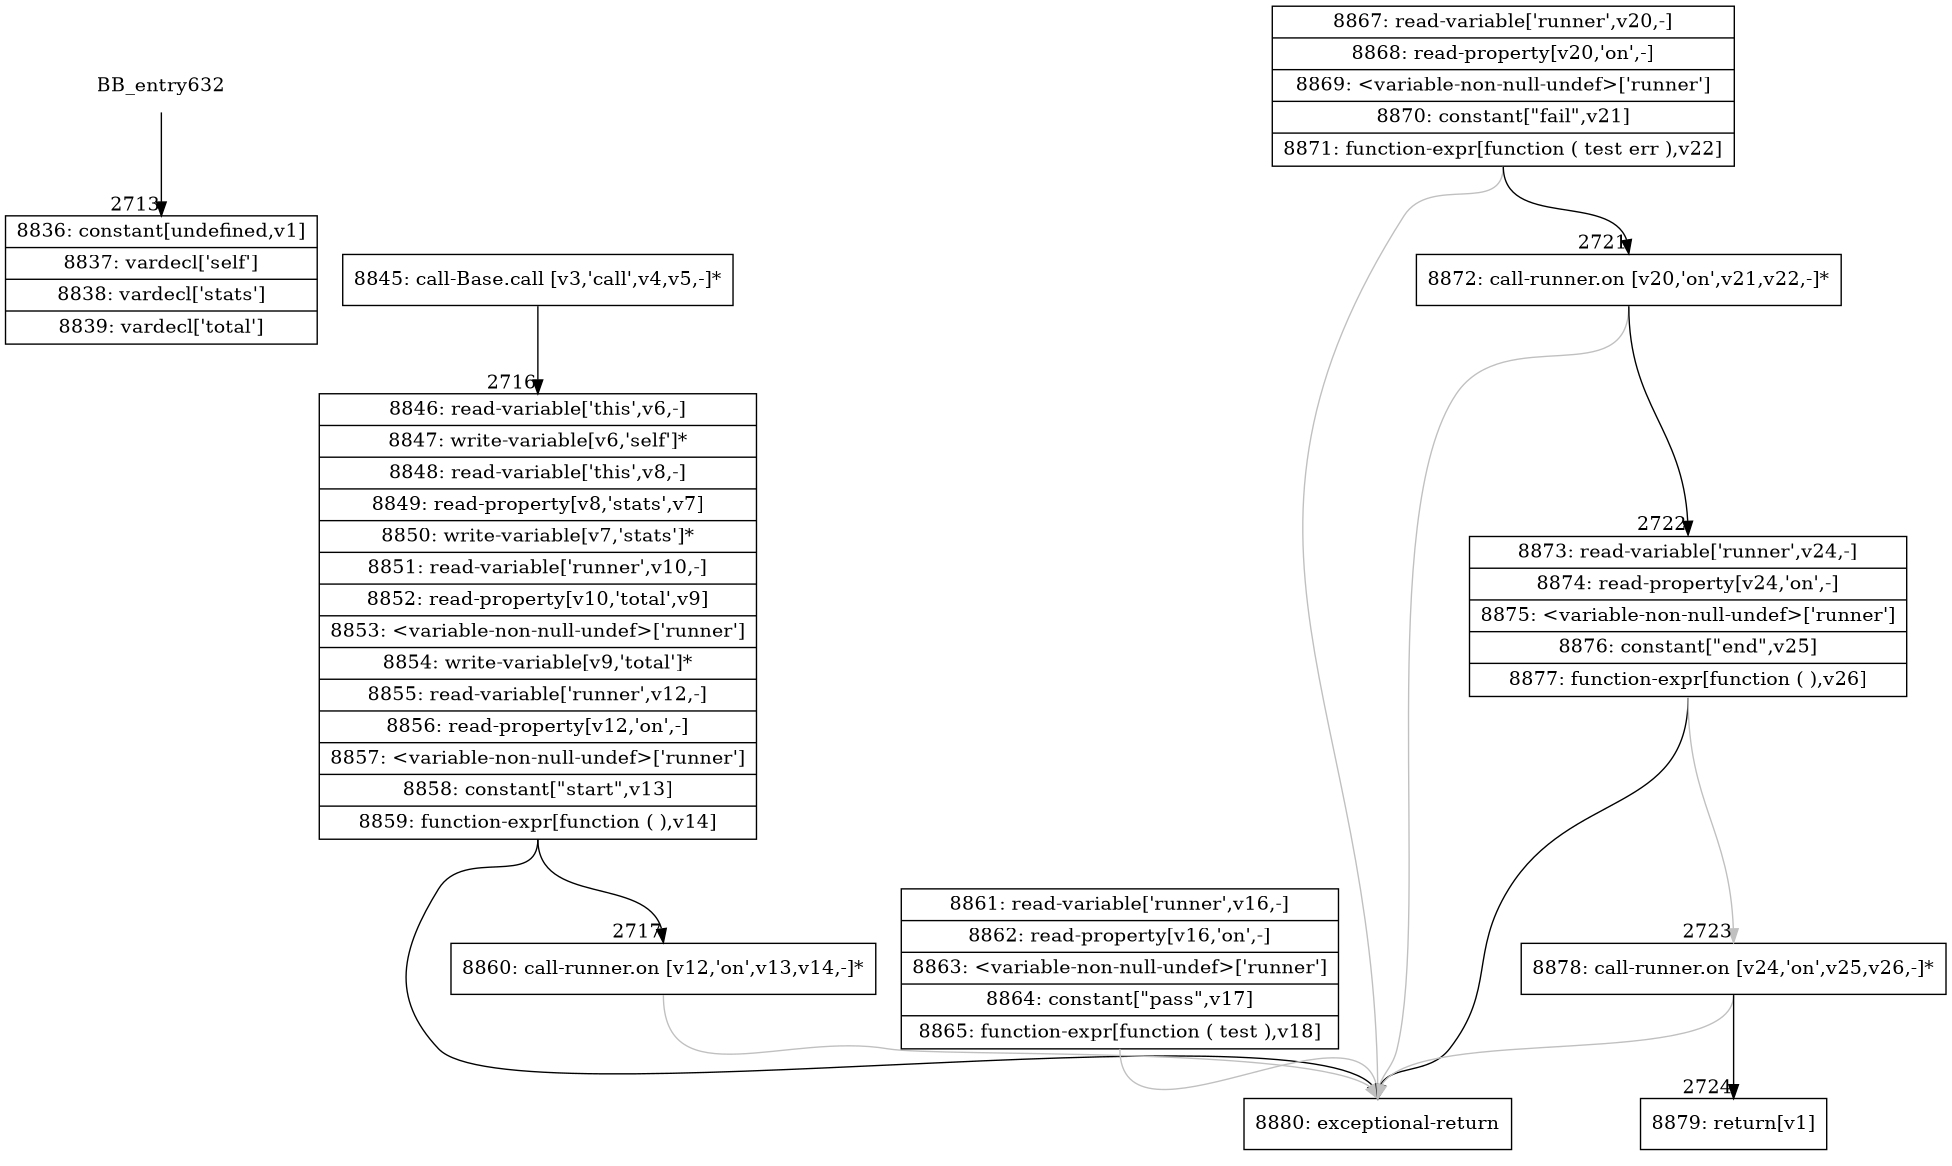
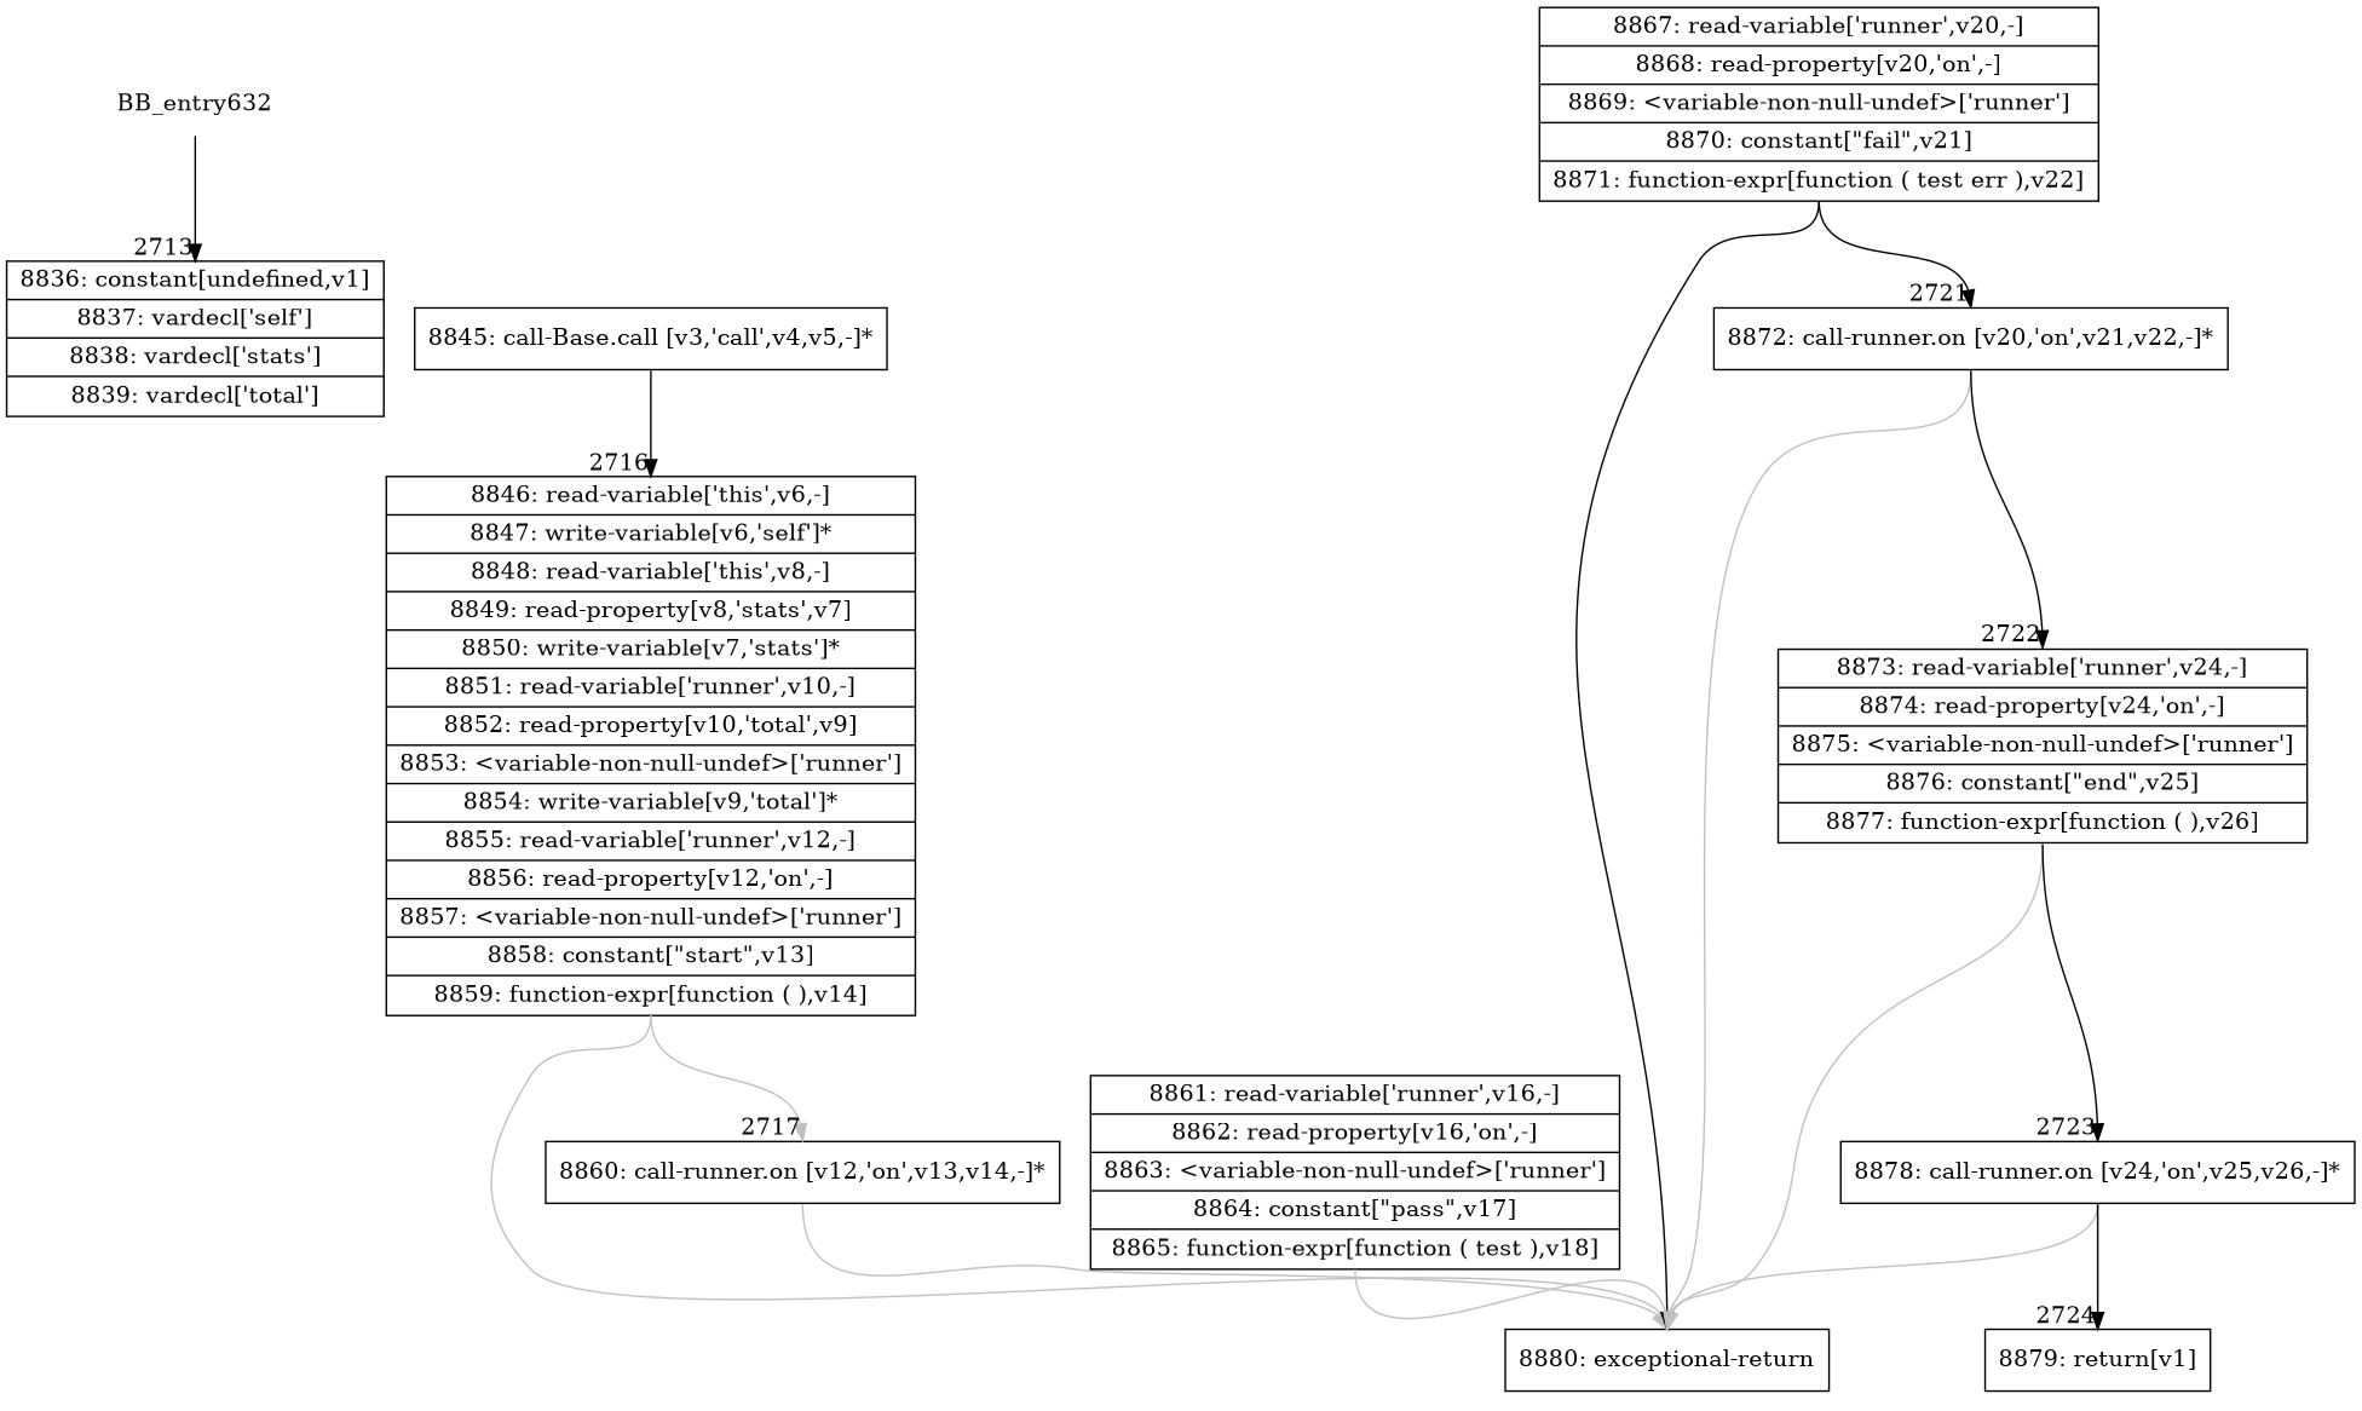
  digraph {
    rankdir=TD
    node [shape=record]
    edge [headport=n tailport=s]
    n1 [label=BB_entry632 shape=none]
    n2 [label="{8836: constant[undefined,v1]|8837: vardecl['self']|8838: vardecl['stats']|8839: vardecl['total']}"]
    n3 [label="{8845: call-Base.call [v3,'call',v4,v5,-]*}"]
    n4 [label="{8846: read-variable['this',v6,-]|8847: write-variable[v6,'self']*|8848: read-variable['this',v8,-]|8849: read-property[v8,'stats',v7]|8850: write-variable[v7,'stats']*|8851: read-variable['runner',v10,-]|8852: read-property[v10,'total',v9]|8853: \<variable-non-null-undef\>['runner']|8854: write-variable[v9,'total']*|8855: read-variable['runner',v12,-]|8856: read-property[v12,'on',-]|8857: \<variable-non-null-undef\>['runner']|8858: constant[\"start\",v13]|8859: function-expr[function ( ),v14]}"]
    n5 [label="{8880: exceptional-return}"]
    n6 [label="{8860: call-runner.on [v12,'on',v13,v14,-]*}"]
    n7 [label="{8861: read-variable['runner',v16,-]|8862: read-property[v16,'on',-]|8863: \<variable-non-null-undef\>['runner']|8864: constant[\"pass\",v17]|8865: function-expr[function ( test ),v18]}"]
    n8 [label="{8867: read-variable['runner',v20,-]|8868: read-property[v20,'on',-]|8869: \<variable-non-null-undef\>['runner']|8870: constant[\"fail\",v21]|8871: function-expr[function ( test err ),v22]}"]
    n9 [label="{8872: call-runner.on [v20,'on',v21,v22,-]*}"]
    n10 [label="{8873: read-variable['runner',v24,-]|8874: read-property[v24,'on',-]|8875: \<variable-non-null-undef\>['runner']|8876: constant[\"end\",v25]|8877: function-expr[function ( ),v26]}"]
    n11 [label="{8878: call-runner.on [v24,'on',v25,v26,-]*}"]
    n12 [label="{8879: return[v1]}"]
    n1 -> n2 [headlabel="    2713"]
    n3 -> n4 [headlabel="      2716"]
-   n4 -> n5 [color=black]
-   n4 -> n6 [headlabel="      2717"]
+   n4 -> n5 [color=gray]
+   n4 -> n6 [headlabel="      2717" color=gray]
    n6 -> n5 [color=gray]
    n7 -> n5 [color=gray]
-   n8 -> n5 [color=gray]
+   n8 -> n5 [color=black]
    n8 -> n9 [headlabel="      2721"]
    n9 -> n5 [color=gray]
    n9 -> n10 [headlabel="      2722"]
-   n10 -> n5 [color=black]
-   n10 -> n11 [headlabel="      2723" color=gray]
+   n10 -> n5 [color=gray]
+   n10 -> n11 [headlabel="      2723"]
    n11 -> n5 [color=gray]
    n11 -> n12 [headlabel="      2724"]
  }
